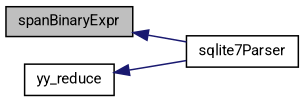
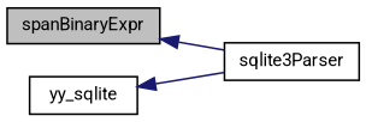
  digraph {
    fontname=Roboto
    rankdir=LR
    node [color=black fillcolor=white fontname=Roboto fontsize=10 shape=record style=filled]
    edge [color=midnightblue dir=back fontname=Roboto fontsize=10 labelfontname=FreeSans labelfontsize=10 style=solid]
    n1 [fillcolor=grey75 fontcolor=black height=0.2 label=spanBinaryExpr width=0.4]
-   n2 [height=0.2 label=sqlite7Parser width=0.4]
-   n3 [height=0.2 label=yy_reduce width=0.4]
+   n2 [height=0.2 label=sqlite3Parser width=0.4]
+   n3 [height=0.2 label=yy_sqlite width=0.4]
    n1 -> n2
    n3 -> n2
  }
